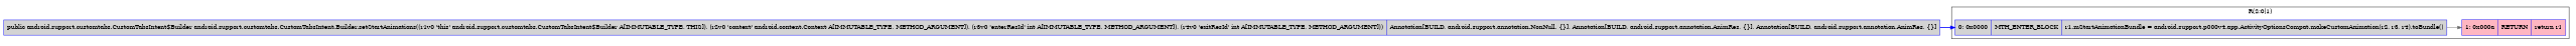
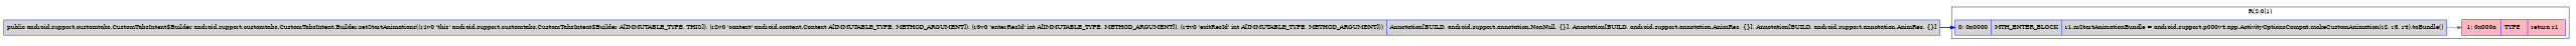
  digraph {
    rankdir=LR
    node [color=blue shape=record style=filled fillcolor=lightgrey]
    n1 [label="{0\:\ 0x0000|MTH_ENTER_BLOCK\l|r1.mStartAnimationBundle = android.support.p000v4.app.ActivityOptionsCompat.makeCustomAnimation(r2, r3, r4).toBundle()\l}"]
-   n2 [label="{1\:\ 0x000a|RETURN\l|return r1\l}" fillcolor=lightpink]
+   n2 [label="{1\:\ 0x000a|TYPE\l|return r1\l}" fillcolor=lightpink]
    n3 [label="{public android.support.customtabs.CustomTabsIntent$Builder android.support.customtabs.CustomTabsIntent.Builder.setStartAnimations((r1v0 'this' android.support.customtabs.CustomTabsIntent$Builder A[IMMUTABLE_TYPE, THIS]), (r2v0 'context' android.content.Context A[IMMUTABLE_TYPE, METHOD_ARGUMENT]), (r3v0 'enterResId' int A[IMMUTABLE_TYPE, METHOD_ARGUMENT]), (r4v0 'exitResId' int A[IMMUTABLE_TYPE, METHOD_ARGUMENT]))  | Annotation[BUILD, android.support.annotation.NonNull, \{\}], Annotation[BUILD, android.support.annotation.AnimRes, \{\}], Annotation[BUILD, android.support.annotation.AnimRes, \{\}]\l}"]
    subgraph cluster_1 {
      label="R(2:0|1)"
      n1
      n2
    }
    n1 -> n2 [color=gray40 style=solid]
    n3 -> n1 [color=blue style=bold]
  }
